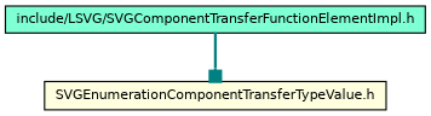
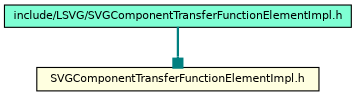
  digraph {
    node [color=black fontname=Helvetica fontsize=10 shape=record style=filled]
    n1 [fillcolor=aquamarine fontcolor=black height=0.2 label="include/LSVG/SVGComponentTransferFunctionElementImpl.h" width=0.4]
-   n2 [fillcolor=lightyellow height=0.2 label="SVGEnumerationComponentTransferTypeValue.h" width=0.4]
+   n2 [fillcolor=lightyellow height=0.2 label="SVGComponentTransferFunctionElementImpl.h" width=0.4]
    n1 -> n2 [color=teal fontname=Helvetica fontsize=10 labelfontname=Helvetica labelfontsize=10 style=bold arrowhead=box]
  }
